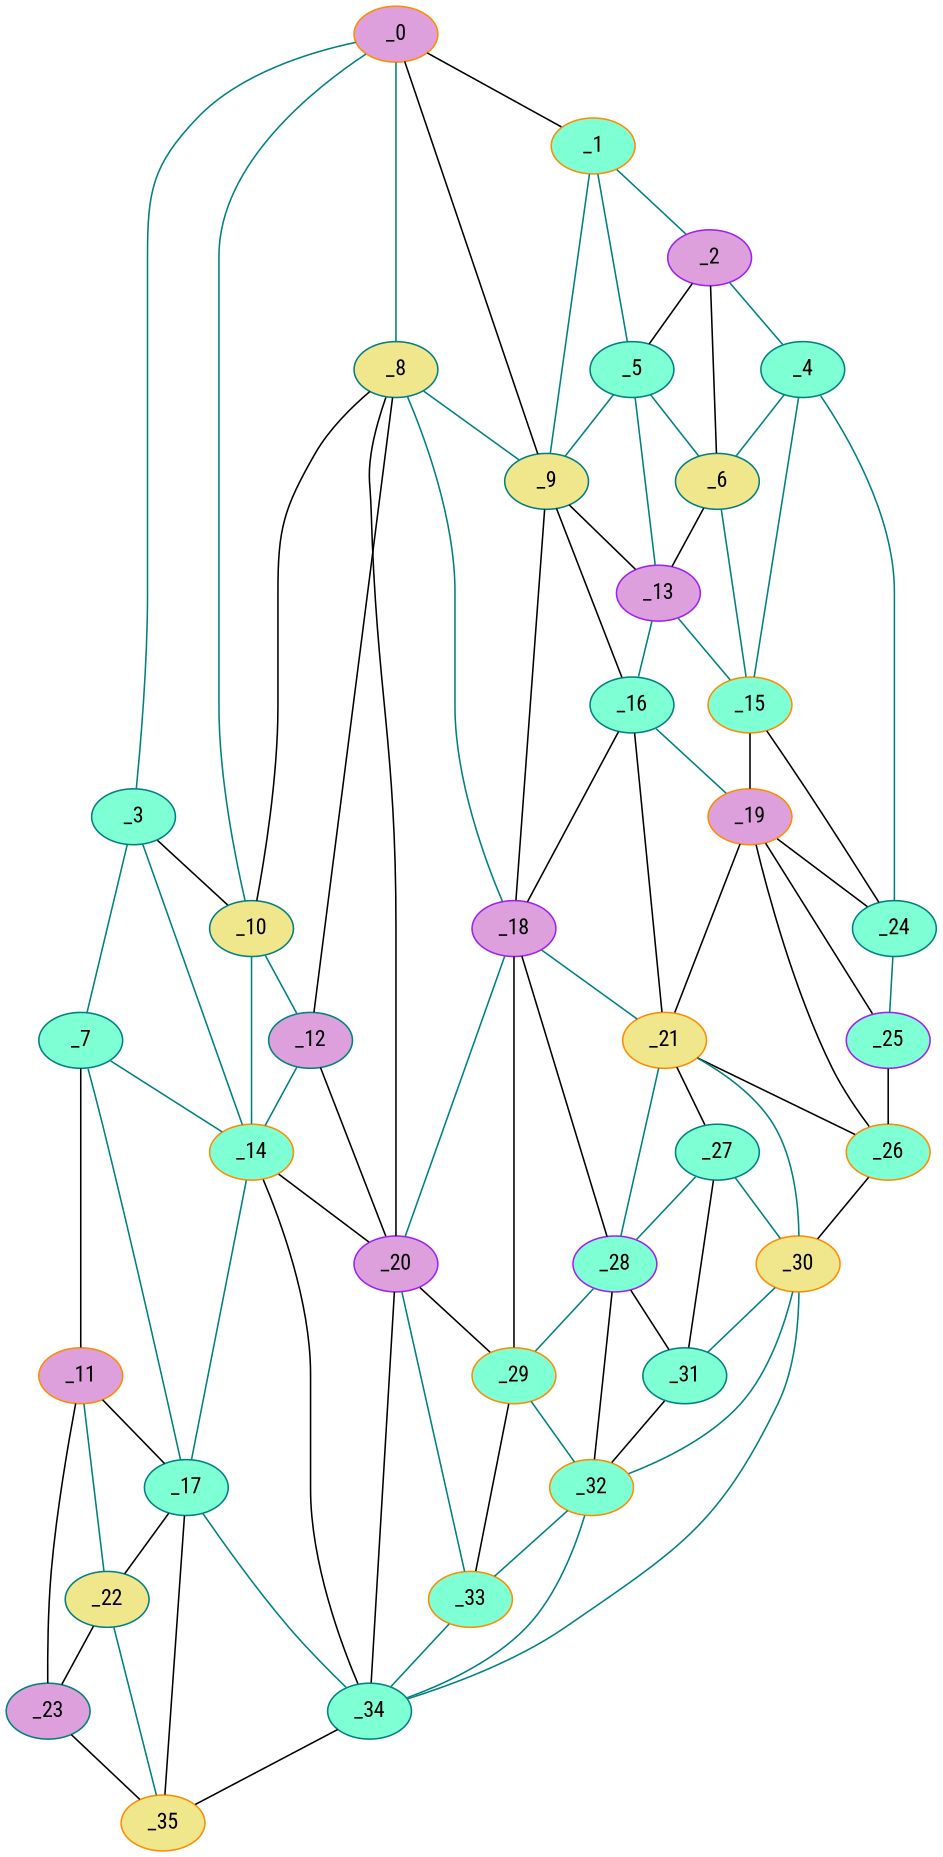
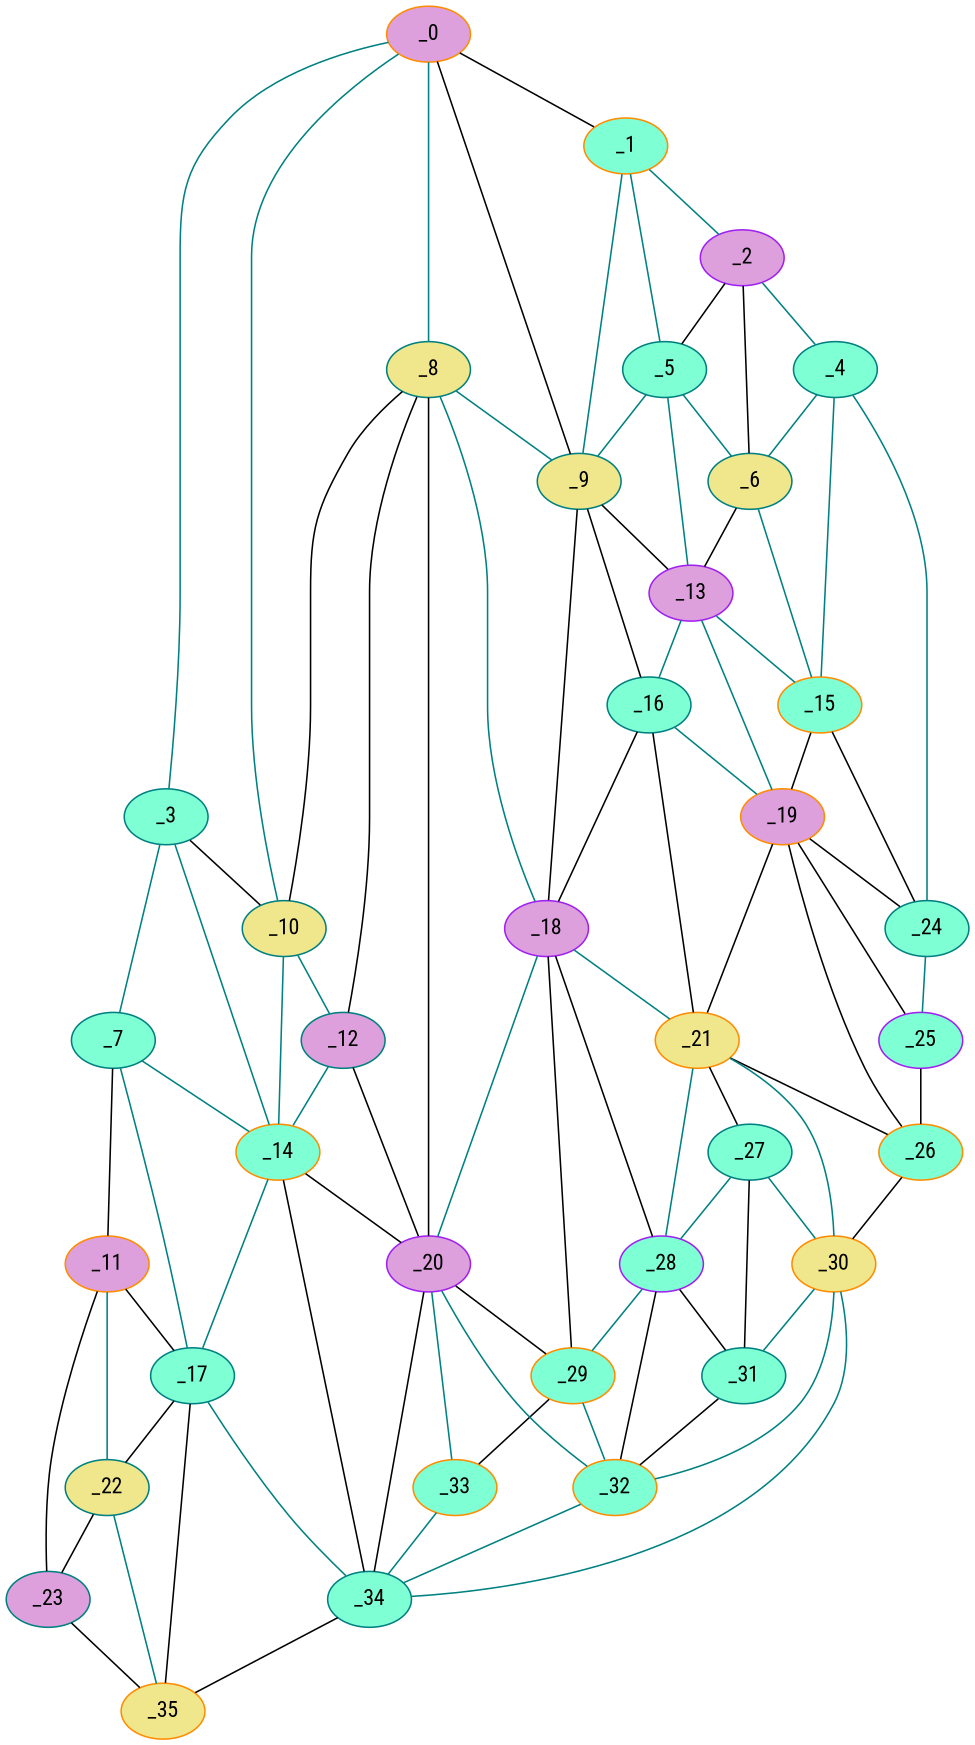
  graph {
    fontname="Roboto Condensed"
    node [color=teal fillcolor=aquamarine fontname="Roboto Condensed" style=filled x=86 y=19]
    edge [color=teal fontname="Roboto Condensed" valence=2]
    _0 [color=darkorange fillcolor=plum x=34 y=66]
    _1 [color=darkorange x=35 y=42]
    _3 [x=39 y=102]
    _8 [fillcolor=khaki x=47 y=75]
    _9 [fillcolor=khaki x=48 y=43]
    _10 [fillcolor=khaki x=49 y=88]
    _2 [color=purple fillcolor=plum x=38]
    _5 [x=41 y=24]
    _7 [x=46 y=114]
    _14 [color=darkorange x=59 y=100]
    _12 [fillcolor=plum x=50 y=79]
    _18 [color=purple fillcolor=plum x=65 y=61]
    _20 [color=purple fillcolor=plum x=66 y=68]
    _13 [color=purple fillcolor=plum x=59 y=23]
    _16 [x=61 y=39]
    _4 [x=40 y=5]
    _6 [fillcolor=khaki x=44 y=17]
    _11 [color=darkorange fillcolor=plum x=49 y=119]
    _17 [x=63 y=106]
    _34 [x=97 y=77]
    _21 [color=darkorange fillcolor=khaki x=68 y=41]
    _28 [color=purple y=51]
    _29 [color=darkorange x=88 y=59]
    _33 [color=darkorange x=94 y=67]
    _15 [color=darkorange x=61 y=12]
    _19 [color=darkorange fillcolor=plum x=66 y=26]
    _24 [x=74 y=12]
    _25 [color=purple x=81]
    _22 [fillcolor=khaki x=68 y=119]
    _23 [fillcolor=plum x=70 y=125]
    _35 [color=darkorange fillcolor=khaki x=97 y=116]
    _26 [color=darkorange y=24]
    _27 [y=41]
    _30 [color=darkorange fillcolor=khaki x=89 y=30]
    _31 [x=89 y=46]
    _32 [color=darkorange x=93 y=57]
    _0 -- _1 [color=black valence=1]
    _0 -- _3 [valence=1]
    _0 -- _8 [valence=1]
    _0 -- _9 [color=black valence=1]
    _0 -- _10
    _1 -- _9 [valence=1]
    _1 -- _2 [valence=1]
    _1 -- _5
    _3 -- _10 [color=black]
    _3 -- _7 [valence=1]
    _3 -- _14
    _8 -- _9
    _8 -- _10 [color=black]
    _8 -- _12 [color=black]
    _8 -- _18
    _8 -- _20 [color=black valence=1]
    _9 -- _18 [color=black]
    _9 -- _13 [color=black]
    _9 -- _16 [color=black valence=1]
    _10 -- _14
    _10 -- _12 [valence=1]
    _2 -- _5 [color=black]
    _2 -- _4 [valence=1]
    _2 -- _6 [color=black]
    _5 -- _9
    _5 -- _13 [valence=1]
    _5 -- _6
    _7 -- _14
    _7 -- _11 [color=black valence=1]
    _7 -- _17
    _14 -- _20 [color=black]
    _14 -- _17
    _14 -- _34 [color=black]
    _12 -- _14 [valence=1]
    _12 -- _20 [color=black]
    _18 -- _20 [valence=1]
    _18 -- _21
    _18 -- _28 [color=black]
    _18 -- _29 [color=black]
    _20 -- _34 [color=black valence=1]
    _20 -- _29 [color=black]
    _20 -- _33
    _13 -- _16 [valence=1]
    _13 -- _15
+   _13 -- _19
    _16 -- _18 [color=black]
    _16 -- _21 [color=black valence=1]
    _16 -- _19
    _4 -- _6 [valence=1]
    _4 -- _15
    _4 -- _24 [valence=1]
    _6 -- _13 [color=black]
    _6 -- _15
    _11 -- _17 [color=black]
    _11 -- _22
    _11 -- _23 [color=black valence=1]
    _17 -- _34
    _17 -- _22 [color=black]
    _17 -- _35 [color=black]
    _34 -- _35 [color=black valence=1]
    _21 -- _28 [valence=1]
    _21 -- _26 [color=black]
    _21 -- _27 [color=black]
    _21 -- _30
    _28 -- _29 [valence=1]
    _28 -- _31 [color=black valence=1]
    _28 -- _32 [color=black valence=1]
    _29 -- _33 [color=black]
    _29 -- _32
    _33 -- _34 [valence=1]
    _15 -- _19 [color=black valence=1]
    _15 -- _24 [color=black]
    _19 -- _21 [color=black valence=1]
    _19 -- _24 [color=black]
    _19 -- _25 [color=black valence=1]
    _19 -- _26 [color=black]
    _24 -- _25 [valence=1]
    _25 -- _26 [color=black valence=1]
    _22 -- _23 [color=black valence=1]
    _22 -- _35 [valence=1]
    _23 -- _35 [color=black valence=1]
    _26 -- _30 [color=black valence=1]
    _27 -- _28
    _27 -- _30
    _27 -- _31 [color=black]
    _30 -- _34 [valence=1]
    _30 -- _31 [valence=1]
    _30 -- _32
    _31 -- _32 [color=black]
    _32 -- _34
-   _32 -- _33 [valence=1]
+   _32 -- _20 [valence=1]
  }
